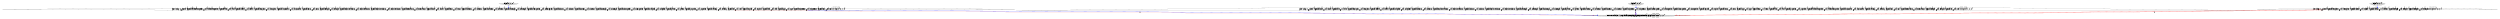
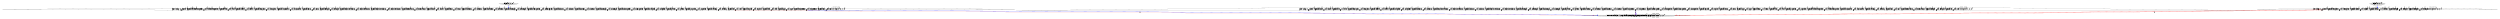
  digraph {
    node [fillcolor=lightgray shape=diamond style=filled]
    edge [style=bold color=blue arrowhead=box]
    n1 [label="keySet['0', '1', '0']"]
    n2 [fillcolor=white label="ASet<String> s = ASet.of().appendIf(additionalProperties != null,\"additionalProperties\").appendIf(allOf != null,\"allOf\").appendIf(_default != null,\"default\").appendIf(description != null,\"description\").appendIf(discriminator != null,\"discriminator\").appendIf(_enum != null,\"enum\").appendIf(example != null,\"example\").appendIf(exclusiveMaximum != null,\"exclusiveMaximum\").appendIf(exclusiveMinimum != null,\"exclusiveMinimum\").appendIf(externalDocs != null,\"externalDocs\").appendIf(format != null,\"format\").appendIf(items != null,\"items\").appendIf(maximum != null,\"maximum\").appendIf(maxItems != null,\"maxItems\").appendIf(maxLength != null,\"maxLength\").appendIf(maxProperties != null,\"maxProperties\").appendIf(minimum != null,\"minimum\").appendIf(minItems != null,\"minItems\").appendIf(minLength != null,\"minLength\").appendIf(minProperties != null,\"minProperties\").appendIf(multipleOf != null,\"multipleOf\").appendIf(pattern != null,\"pattern\").appendIf(properties != null,\"properties\").appendIf(readOnly != null,\"readOnly\").appendIf(ref != null,\"$ref\").appendIf(required != null,\"required\").appendIf(title != null,\"title\").appendIf(type != null,\"type\").appendIf(uniqueItems != null,\"uniqueItems\").appendIf(xml != null,\"xml\")@@@3@@@['0', '1', '0']" shape=hexagon]
    n3 [label="return new MultiSet<>(s,super.edu.fdu.CPPDG.tinypdg.pe.ExpressionInfo@15c135b)@@@4@@@['1', '1', '1']"]
-   n4 [label="keySet['1', '0', '0']" shape=hexagon]
    n5 [fillcolor=white label="ASet<String> s = ASet.of().appendIf(format != null,\"format\").appendIf(title != null,\"title\").appendIf(description != null,\"description\").appendIf(_default != null,\"default\").appendIf(multipleOf != null,\"multipleOf\").appendIf(maximum != null,\"maximum\").appendIf(exclusiveMaximum != null,\"exclusiveMaximum\").appendIf(minimum != null,\"minimum\").appendIf(exclusiveMinimum != null,\"exclusiveMinimum\").appendIf(maxLength != null,\"maxLength\").appendIf(minLength != null,\"minLength\").appendIf(pattern != null,\"pattern\").appendIf(maxItems != null,\"maxItems\").appendIf(minItems != null,\"minItems\").appendIf(uniqueItems != null,\"uniqueItems\").appendIf(maxProperties != null,\"maxProperties\").appendIf(minProperties != null,\"minProperties\").appendIf(required != null,\"required\").appendIf(_enum != null,\"enum\").appendIf(type != null,\"type\").appendIf(items != null,\"items\").appendIf(allOf != null,\"allOf\").appendIf(properties != null,\"properties\").appendIf(additionalProperties != null,\"additionalProperties\").appendIf(discriminator != null,\"discriminator\").appendIf(readOnly != null,\"readOnly\").appendIf(xml != null,\"xml\").appendIf(externalDocs != null,\"externalDocs\").appendIf(example != null,\"example\").appendIf(ref != null,\"$ref\")@@@3@@@['1', '0', '0']" shape=trapezium]
    n6 [fillcolor=white label="ASet<String> s = ASet.of().appendIf(description != null,\"description\").appendIf(schema != null,\"schema\").appendIf(headers != null,\"headers\").appendIf(example != null,\"example\").appendIf(examples != null,\"examples\")@@@3@@@['0', '0', '1']"]
    n7 [label="keySet['0', '0', '1']" shape=hexagon]
    n1 -> n2 [arrowhead=vee]
    n2 -> n3 [label=s style=solid color=red arrowhead=vee]
    n2 -> n3
-   n4 -> n5
    n5 -> n3 [label=s style=solid color=deeppink]
    n5 -> n3
    n6 -> n3 [color=red arrowhead=vee]
    n6 -> n3 [label=s style=solid color=red arrowhead=vee]
    n7 -> n6
  }
